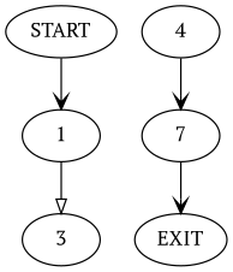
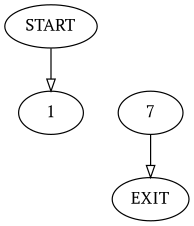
  digraph {
    fontname="PT Serif"
    node [fontname="PT Serif"]
    edge [arrowhead=vee fontname="PT Serif"]
    n1 [label=START]
    1
-   3
    n4 [label=EXIT]
    n5 [label=7]
-   4
-   n1 -> 1
-   1 -> 3 [arrowhead=onormal]
-   n5 -> n4
-   4 -> n5
+   n1 -> 1 [arrowhead=onormal]
+   n5 -> n4 [arrowhead=onormal]
  }
